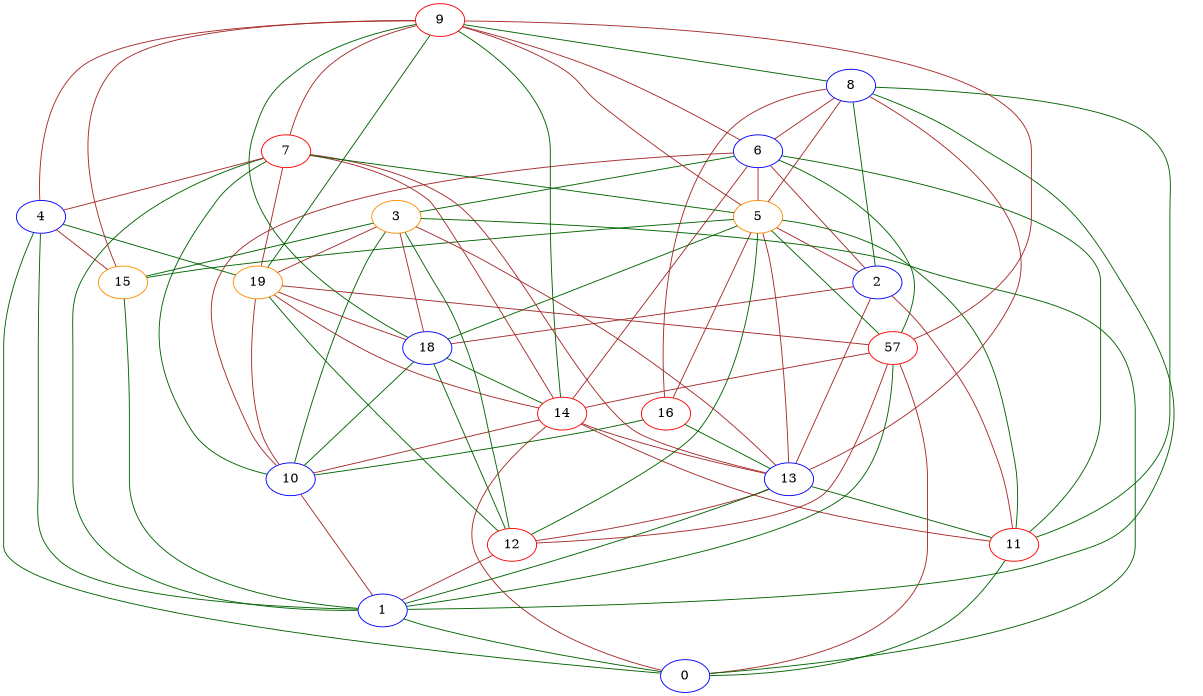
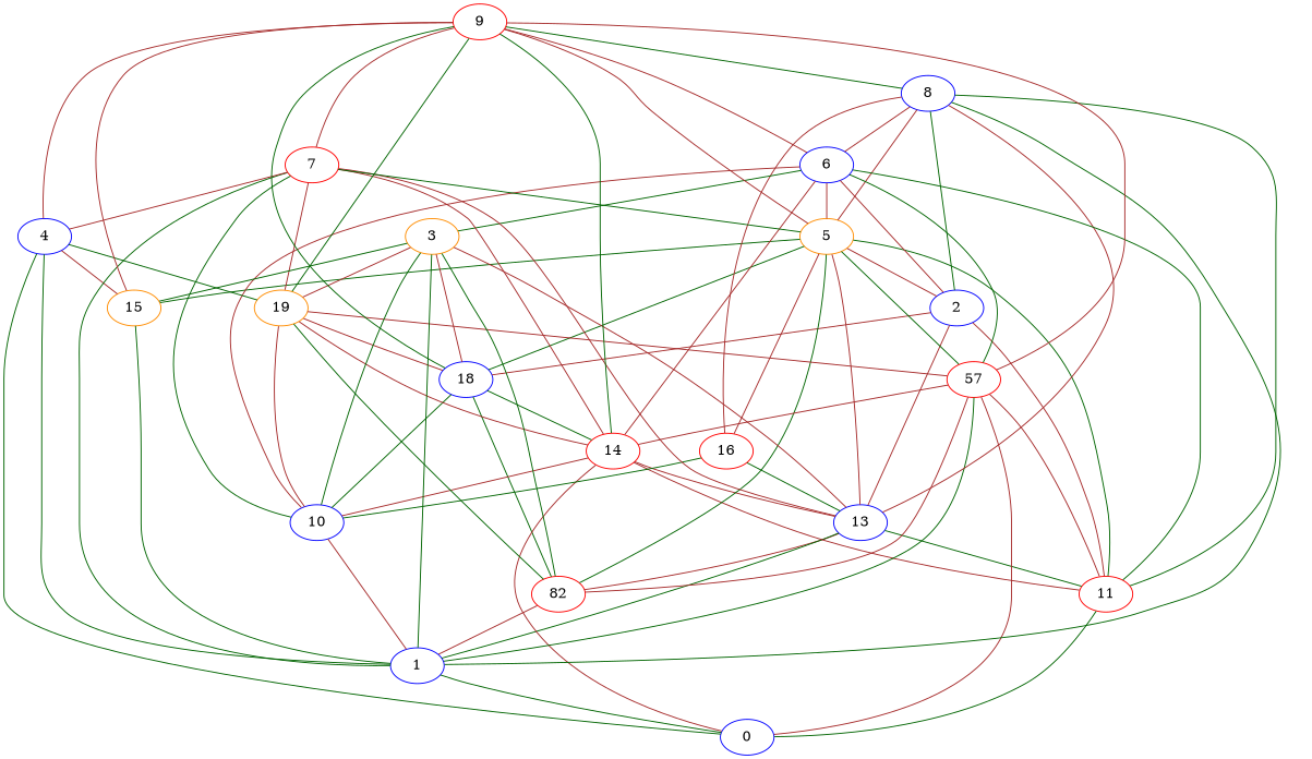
  digraph {
    node [color=blue]
    edge [color=brown dir=none]
    2
    18
    11 [color=red]
    13
    10
    14 [color=red]
-   12 [color=red]
+   12 [color=red label=82]
    5 [color=darkorange]
    n9 [color=red label=57]
    15 [color=darkorange]
    16 [color=red]
    0
    1
    8
    6
    4
    19 [color=darkorange]
    7 [color=red]
    3 [color=darkorange]
    9 [color=red]
    subgraph sub_1 {
      2
      18
      11
      13
      10
      14
      12
      5
      n9
      15
      16
      0
      1
      8
      6
      4
      19
      7
      3
      9
    }
    2 -> 18
    2 -> 11
    2 -> 13
    18 -> 10 [color=darkgreen]
    18 -> 14 [color=darkgreen]
    18 -> 12 [color=darkgreen]
    11 -> 0 [color=darkgreen]
    13 -> 11 [color=darkgreen]
    13 -> 12
    13 -> 1 [color=darkgreen]
    10 -> 1
    14 -> 11
    14 -> 13
    14 -> 10
    14 -> 0
    12 -> 1
    5 -> 2
    5 -> 18 [color=darkgreen]
    5 -> 11 [color=darkgreen]
    5 -> 13
    5 -> 12 [color=darkgreen]
    5 -> n9 [color=darkgreen]
    5 -> 15 [color=darkgreen]
    5 -> 16
+   n9 -> 11
    n9 -> 14
    n9 -> 12
    n9 -> 0
    n9 -> 1 [color=darkgreen]
    15 -> 1 [color=darkgreen]
    16 -> 13 [color=darkgreen]
    16 -> 10 [color=darkgreen]
    1 -> 0 [color=darkgreen]
    8 -> 2 [color=darkgreen]
    8 -> 11 [color=darkgreen]
    8 -> 13
    8 -> 5
    8 -> 16
    8 -> 1 [color=darkgreen]
    8 -> 6
    6 -> 2
    6 -> 11 [color=darkgreen]
    6 -> 10
    6 -> 14
    6 -> 5
    6 -> n9 [color=darkgreen]
    6 -> 3 [color=darkgreen]
    4 -> 15
    4 -> 0 [color=darkgreen]
    4 -> 1 [color=darkgreen]
    4 -> 19 [color=darkgreen]
    19 -> 18
    19 -> 10
    19 -> 14
    19 -> 12 [color=darkgreen]
    19 -> n9
    7 -> 13
    7 -> 10 [color=darkgreen]
    7 -> 14
    7 -> 5 [color=darkgreen]
    7 -> 1 [color=darkgreen]
    7 -> 4
    7 -> 19
    3 -> 18
    3 -> 13
    3 -> 10 [color=darkgreen]
    3 -> 12 [color=darkgreen]
    3 -> 15 [color=darkgreen]
-   3 -> 0 [color=darkgreen]
+   3 -> 1 [color=darkgreen]
    3 -> 19
    9 -> 18 [color=darkgreen]
    9 -> 14 [color=darkgreen]
    9 -> 5
    9 -> n9
    9 -> 15
    9 -> 8 [color=darkgreen]
    9 -> 6
    9 -> 4
    9 -> 19 [color=darkgreen]
    9 -> 7
  }
